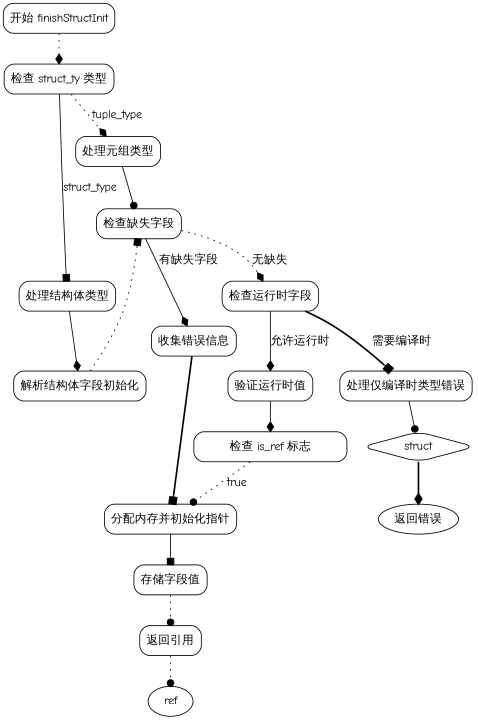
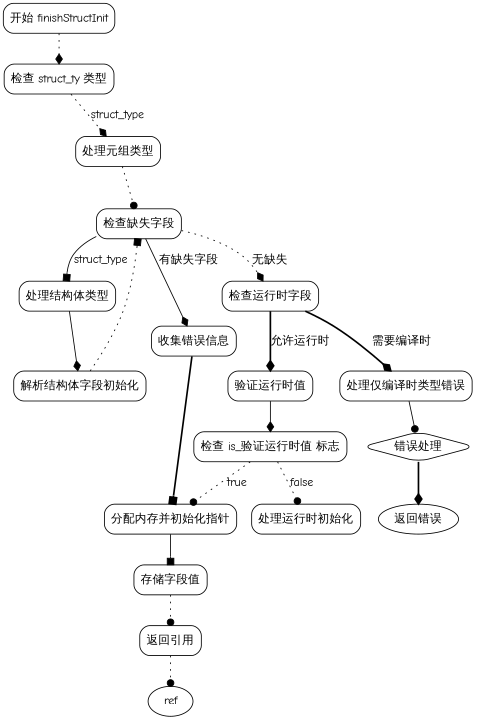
  digraph {
    fontname="Comic Neue"
    node [fontname="Comic Neue" shape=rectangle style=rounded]
    edge [arrowhead=diamond fontname="Comic Neue" style=dotted]
    n1 [label="开始 finishStructInit"]
    n2 [label="检查 struct_ty 类型"]
    n3 [label="处理元组类型"]
    n4 [label="处理结构体类型"]
    n5 [label="检查缺失字段"]
    n6 [label="解析结构体字段初始化"]
    n7 [label="收集错误信息"]
    n8 [label="检查运行时字段"]
    n9 [label="分配内存并初始化指针"]
    n10 [label="处理仅编译时类型错误"]
    n11 [label="验证运行时值"]
-   n12 [label=struct shape=diamond]
+   n12 [label="错误处理" shape=diamond]
    n13 [label="返回错误" shape=ellipse]
-   n14 [label="检查 is_ref 标志"]
+   n14 [label="检查 is_验证运行时值 标志"]
+   n15 [label="处理运行时初始化"]
    n16 [label="存储字段值"]
    n17 [label="返回引用"]
    n18 [label=ref shape=ellipse]
    n1 -> n2
-   n2 -> n3 [label=tuple_type]
-   n2 -> n4 [arrowhead=box label=struct_type style=solid]
-   n3 -> n5 [arrowhead=dot style=solid]
+   n2 -> n3 [label=struct_type]
+   n5 -> n4 [arrowhead=box label=struct_type style=solid]
+   n3 -> n5 [arrowhead=dot]
    n4 -> n6 [style=solid]
    n5 -> n7 [label="有缺失字段" style=solid]
    n5 -> n8 [label="无缺失"]
    n6 -> n5 [arrowhead=box]
    n7 -> n9 [arrowhead=box style=bold]
-   n8 -> n10 [arrowhead=box label="需要编译时" style=bold]
-   n8 -> n11 [label="允许运行时" style=solid]
+   n8 -> n10 [label="需要编译时" style=bold]
+   n8 -> n11 [label="允许运行时" style=bold]
    n9 -> n16 [arrowhead=box style=solid]
    n10 -> n12 [arrowhead=dot style=solid]
    n11 -> n14 [style=solid]
    n12 -> n13 [style=bold]
    n14 -> n9 [arrowhead=dot label=true]
+   n14 -> n15 [arrowhead=dot label=false]
    n16 -> n17 [arrowhead=dot]
    n17 -> n18 [arrowhead=dot]
  }
